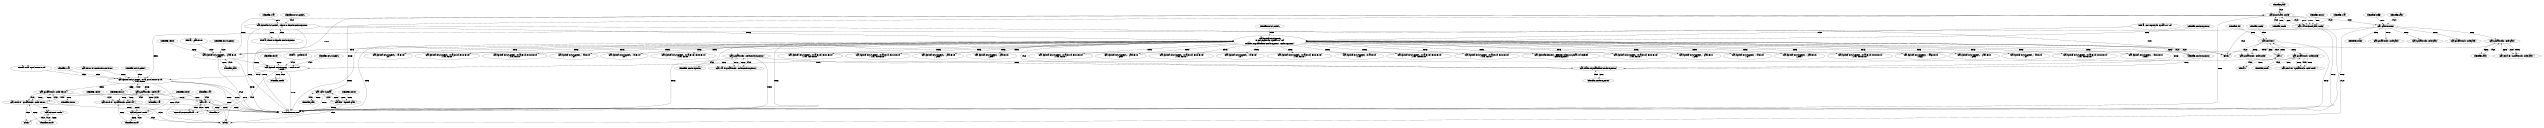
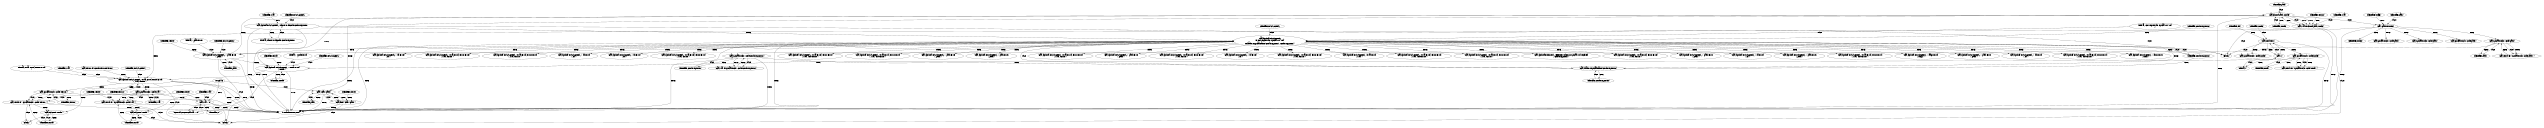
  digraph {
    n1 [label="(Call,chmod(path, mode))"]
    n2 [label="(Call,rval = chmod(path, mode))"]
-   n3 [label="(Call,(char*)syscall)"]
+   n3 [label="(Call,(char*)path)"]
    n4 [label="(Identifier,mode)"]
    n5 [label="(MethodReturn,RET)"]
    n6 [label="(Call,*path = NULL)"]
    n7 [label="(Block,)"]
    n8 [label="(Call,dprintf( D_SYSCALLS, \"\trval = %d, errno = %d\n\", rval, terrno ))"]
-   n9 [label="(Call,free( (dprintf*)path ))"]
+   n9 [label="(Call,free( (char*)path ))"]
    n10 [label="(Identifier,path)"]
    n11 [label="(Call,dprintf( D_SYSCALLS, \"  path = %s\n\", path ))"]
    n12 [label="(Call,dprintf( D_SYSCALLS, \"  mode = %d\n\", mode ))"]
    n13 [label="(Identifier,path)"]
    n14 [label="(Identifier,mode)"]
    n15 [label="(Call,dprintf(D_SYSCALLS,\n\t\t\"Got request for syscall %s (%d)\n\",\n\t\tshadow_syscall_name(condor_sysnum), condor_sysnum))"]
    n16 [label="(Call,dprintf( D_SYSCALLS, \"\trval = %d, errno = %d\n\", rval, terrno ))"]
    n17 [label="(Call,dprintf( D_SYSCALLS, \"  path = %s\n\", path ))"]
    n18 [label="(Call,dprintf( D_SYSCALLS, \"\trval = %d, errno = %d\n\", rval, terrno ))"]
    n19 [label="(Call,dprintf( D_SYSCALLS, \"  fd = %d\n\", fd ))"]
    n20 [label="(Call,dprintf( D_SYSCALLS, \"\trval = %d, errno = %d\n\", rval, terrno ))"]
    n21 [label="(Block,)"]
    n22 [label="(Call,dprintf( D_SYSCALLS, \"\trval = %d\n\", rval ))"]
    n23 [label="(Call,dprintf( D_SYSCALLS, \"\trval = %d, errno = %d\n\", rval, (int)terrno ))"]
    n24 [label="(Call,dprintf( D_SYSCALLS, \"\trval = %d, errno = %d\n\", rval, terrno ))"]
    n25 [label="(Call,dprintf(D_ALWAYS, \"ERROR: unknown syscall %d received\n\", condor_sysnum ))"]
    n26 [label="(Call,dprintf( D_SYSCALLS, \"\trval = %d, errno = %d\n\", rval, terrno ))"]
    n27 [label="(Call,dprintf( D_SYSCALLS, \"  path = %s\n\", path ))"]
    n28 [label="(Call,dprintf( D_SYSCALLS, \"  fd = %d\n\", fd ))"]
    n29 [label="(Call,dprintf( D_SYSCALLS, \"  path = %s\n\", path ))"]
    n30 [label="(Call,dprintf( D_SYSCALLS, \"\trval = %d, errno = %d\n\", rval, (int)terrno ))"]
    n31 [label="(Call,dprintf( D_SYSCALLS, \"  flags = %d\n\", flags ))"]
    n32 [label="(Call,dprintf( D_SYSCALLS, \"  path = %s\n\", path ))"]
    n33 [label="(Call,dprintf( D_SYSCALLS, \"  fd = %d\n\", fd ))"]
    n34 [label="(Call,dprintf( D_SYSCALLS, \"\trval = %d, errno = %d\n\", rval, (int)terrno ))"]
    n35 [label="(Call,dprintf( D_SYSCALLS, \"  from = %s\n\", from ))"]
    n36 [label="(Call,dprintf( D_SYSCALLS, \"  fd = %d\n\", fd ))"]
    n37 [label="(Call,dprintf( D_SYSCALLS, \"\trval = %d, errno = %d\n\", rval, terrno ))"]
    n38 [label="(Call,dprintf( D_SYSCALLS, \"\trval = %d, errno = %d\n\", rval, terrno ))"]
    n39 [label="(Call,dprintf( D_SYSCALLS, \"  fd = %d\n\", fd ))"]
    n40 [label="(Call,dprintf( D_SYSCALLS, \"  fs = %d\n\", fd ))"]
    n41 [label="(Call,dprintf( D_SYSCALLS, \"\trval = %d, errno = %d\n\", rval, terrno ))"]
    n42 [label="(Identifier,condor_sysnum)"]
    n43 [label="(Call,dprintf( D_SYSCALLS, \"\trval = %d, errno = %d\n\", rval, (int)terrno ))"]
    n44 [label="(Call,dprintf( D_SYSCALLS, \"\trval = %d, errno = %d\n\", rval, (int)terrno ))"]
    n45 [label="(Call,dprintf( D_SYSCALLS, \"  path = %s\n\", path ))"]
    n46 [label="(Call,dprintf( D_SYSCALLS, \"  path = %s\n\", path ))"]
    n47 [label="(Call,shadow_syscall_name(condor_sysnum))"]
    n48 [label="(Call,dprintf(D_SYSCALLS, \"About to decode condor_sysnum\n\"))"]
    n49 [label="(Literal,\"About to decode condor_sysnum\n\")"]
    n50 [label="(Identifier,condor_sysnum)"]
    n51 [label="(Call,syscall_sock->code(condor_sysnum))"]
    n52 [label="(Call,rval = syscall_sock->code(condor_sysnum))"]
    n53 [label="(Identifier,condor_sysnum)"]
    n54 [label="(Call,syscall_sock->code(path))"]
    n55 [label="(Identifier,path)"]
    n56 [label="(Call,result = ( syscall_sock->code(path) ))"]
    n57 [label="(Identifier,NULL)"]
    n58 [label="(Call,syscall_sock->code(path))"]
    n59 [label="(Call,syscall_sock->code(path))"]
    n60 [label="(Call,syscall_sock->code(path))"]
    n61 [label="(Call,syscall_sock->code(rval))"]
    n62 [label="(Call,syscall_sock->code( terrno ))"]
    n63 [label="(Identifier,terrno)"]
    n64 [label="(Call,syscall_sock->code(mode))"]
    n65 [label="(Identifier,mode)"]
    n66 [label="(Call,result = ( syscall_sock->code(mode) ))"]
    n67 [label="(Call,mode = -1)"]
    n68 [label="(Call,-1)"]
    n69 [label="(Call,syscall_sock->code(mode))"]
    n70 [label="(Literal,1)"]
    n71 [label="(Call,result = ( syscall_sock->code(rval) ))"]
    n72 [label="(Call,rval < 0)"]
    n73 [label="(Identifier,rval)"]
    n74 [label="(Call,result = ( syscall_sock->code( terrno ) ))"]
    n75 [label="(Identifier,terrno)"]
    n76 [label="(Call,ASSERT( result ))"]
    n77 [label="(ControlStructure,if(rval < 0))"]
    n78 [label="(Identifier,0)"]
    n79 [label="(Identifier,result)"]
    n80 [label="(Call,ASSERT( result ))"]
    n81 [label="(Block,)"]
    n82 [label="(Identifier,result)"]
    n83 [label="(Identifier,result)"]
    n84 [label="(Identifier,terrno)"]
    n85 [label="(Identifier,uid)"]
    n86 [label="(Identifier,path)"]
    n87 [label="(Call,terrno = (condor_errno_t)errno)"]
    n88 [label="(Identifier,result)"]
    n89 [label="(Identifier,D_SYSCALLS)"]
    n90 [label="(Identifier,rval)"]
    n91 [label="(Identifier,D_SYSCALLS)"]
    n92 [label="(Literal,\"  mode = %d\n\")"]
    n93 [label="(Literal,\"Got request for syscall %s (%d)\n\")"]
    n94 [label="(Identifier,D_SYSCALLS)"]
    n95 [label="(Literal,\"\trval = %d, errno = %d\n\")"]
    n96 [label="(Literal,\"  path = %s\n\")"]
    n97 [label="(Identifier,result)"]
    n98 [label="(Identifier,result)"]
    n99 [label="(Identifier,condor_sysnum)"]
    n100 [label="(Identifier,D_SYSCALLS)"]
    n101 [label="(Identifier,mode)"]
    n102 [label="(Identifier,D_SYSCALLS)"]
    n103 [label="(Identifier,path)"]
    n104 [label="(Identifier,buffer)"]
    n105 [label="(Identifier,result)"]
    n106 [label="(Identifier,rval)"]
    n107 [label="(Identifier,rval)"]
    n108 [label="(Identifier,rval)"]
+   1002346
    n1 -> n2 [label="AST: "]
    n1 -> n2 [label="DDG: "]
    n1 -> n2 [label="DDG: "]
    n1 -> n3 [label="DDG: "]
    n1 -> n4 [label="CFG: "]
    n1 -> n5 [label="DDG: "]
    n1 -> n6 [label="AST: "]
    n2 -> n1 [label="CFG: "]
    n2 -> n5 [label="DDG: "]
    n2 -> n7 [label="AST: "]
    n2 -> n8 [label="DDG: "]
    n3 -> n5 [label="DDG: "]
    n3 -> n9 [label="AST: "]
    n3 -> n9 [label="DDG: "]
    n3 -> n10 [label="CFG: "]
    n4 -> n1 [label="AST: "]
    n6 -> n5 [label="DDG: "]
    n6 -> n21 [label="AST: "]
    n6 -> n54 [label="DDG: "]
    n6 -> n57 [label="CFG: "]
    n6 -> n58 [label="DDG: "]
    n6 -> n59 [label="DDG: "]
    n6 -> n60 [label="DDG: "]
    n8 -> n5 [label="DDG: "]
    n8 -> n5 [label="DDG: "]
    n8 -> n5 [label="DDG: "]
    n8 -> n7 [label="AST: "]
    n8 -> n61 [label="DDG: "]
    n8 -> n62 [label="DDG: "]
    n8 -> n63 [label="CFG: "]
    n9 -> n3 [label="CFG: "]
    n9 -> n5 [label="DDG: "]
    n9 -> n7 [label="AST: "]
    n10 -> n3 [label="AST: "]
    n11 -> n1 [label="DDG: "]
    n11 -> n5 [label="DDG: "]
    n11 -> n7 [label="AST: "]
    n11 -> n12 [label="DDG: "]
    n11 -> n13 [label="CFG: "]
    n12 -> n1 [label="DDG: "]
    n12 -> n5 [label="DDG: "]
    n12 -> n7 [label="AST: "]
    n12 -> n8 [label="DDG: "]
    n12 -> n14 [label="CFG: "]
    n13 -> n11 [label="AST: "]
    n14 -> n12 [label="AST: "]
    n15 -> n5 [label="DDG: "]
    n15 -> n5 [label="DDG: "]
    n15 -> n5 [label="DDG: "]
    n15 -> n5 [label="DDG: "]
    n15 -> n11 [label="DDG: "]
    n15 -> n16 [label="DDG: "]
    n15 -> n17 [label="DDG: "]
    n15 -> n18 [label="DDG: "]
    n15 -> n19 [label="DDG: "]
    n15 -> n20 [label="DDG: "]
    n15 -> n21 [label="AST: "]
    n15 -> n22 [label="DDG: "]
    n15 -> n23 [label="DDG: "]
    n15 -> n24 [label="DDG: "]
    n15 -> n25 [label="DDG: "]
    n15 -> n26 [label="DDG: "]
    n15 -> n27 [label="DDG: "]
    n15 -> n28 [label="DDG: "]
    n15 -> n29 [label="DDG: "]
    n15 -> n30 [label="DDG: "]
    n15 -> n31 [label="DDG: "]
    n15 -> n32 [label="DDG: "]
    n15 -> n33 [label="DDG: "]
    n15 -> n34 [label="DDG: "]
    n15 -> n35 [label="DDG: "]
    n15 -> n36 [label="DDG: "]
    n15 -> n37 [label="DDG: "]
    n15 -> n38 [label="DDG: "]
    n15 -> n39 [label="DDG: "]
    n15 -> n40 [label="DDG: "]
    n15 -> n41 [label="DDG: "]
    n15 -> n42 [label="CFG: "]
    n15 -> n43 [label="DDG: "]
    n15 -> n44 [label="DDG: "]
    n15 -> n45 [label="DDG: "]
    n15 -> n46 [label="DDG: "]
    n42 -> n15 [label="AST: "]
    n42 -> n47 [label="CFG: "]
    n47 -> n15 [label="AST: "]
    n47 -> n15 [label="DDG: "]
    n47 -> n50 [label="CFG: "]
    n48 -> n5 [label="DDG: "]
    n48 -> n5 [label="DDG: "]
    n48 -> n15 [label="DDG: "]
    n48 -> n21 [label="AST: "]
    n48 -> n49 [label="CFG: "]
    n49 -> n48 [label="AST: "]
    n50 -> n47 [label="AST: "]
    n51 -> n5 [label="DDG: "]
    n51 -> n47 [label="DDG: "]
    n51 -> n52 [label="AST: "]
    n51 -> n52 [label="DDG: "]
    n51 -> n53 [label="CFG: "]
    n52 -> n51 [label="CFG: "]
    n53 -> n51 [label="AST: "]
    n54 -> n11 [label="DDG: "]
    n54 -> n55 [label="CFG: "]
    n54 -> n56 [label="AST: "]
    n54 -> n56 [label="DDG: "]
    n55 -> n54 [label="AST: "]
    n56 -> n54 [label="CFG: "]
    n61 -> n71 [label="AST: "]
    n61 -> n71 [label="DDG: "]
    n61 -> n72 [label="DDG: "]
    n61 -> n73 [label="CFG: "]
    n62 -> n5 [label="DDG: "]
    n62 -> n74 [label="AST: "]
    n62 -> n74 [label="DDG: "]
    n62 -> n75 [label="CFG: "]
    n63 -> n8 [label="AST: "]
    n64 -> n12 [label="DDG: "]
    n64 -> n65 [label="CFG: "]
    n64 -> n66 [label="AST: "]
    n64 -> n66 [label="DDG: "]
    n65 -> n64 [label="AST: "]
    n66 -> n64 [label="CFG: "]
    n67 -> n5 [label="DDG: "]
    n67 -> n21 [label="AST: "]
    n67 -> n64 [label="DDG: "]
    n67 -> n68 [label="CFG: "]
    n67 -> n69 [label="DDG: "]
    n68 -> n67 [label="AST: "]
    n68 -> n67 [label="DDG: "]
    n68 -> n70 [label="CFG: "]
    n70 -> n68 [label="AST: "]
    n71 -> n5 [label="DDG: "]
    n71 -> n7 [label="AST: "]
    n71 -> n61 [label="CFG: "]
    n71 -> n76 [label="DDG: "]
    n72 -> n5 [label="DDG: "]
    n72 -> n5 [label="DDG: "]
    n72 -> n77 [label="AST: "]
    n72 -> n78 [label="CFG: "]
    n73 -> n61 [label="AST: "]
    n74 -> n5 [label="DDG: "]
    n74 -> n62 [label="CFG: "]
    n74 -> n80 [label="DDG: "]
    n74 -> n81 [label="AST: "]
    n75 -> n62 [label="AST: "]
    n76 -> n7 [label="AST: "]
    n76 -> n79 [label="CFG: "]
    n78 -> n72 [label="AST: "]
    n79 -> n71 [label="CFG: "]
    n79 -> n76 [label="AST: "]
    n80 -> n81 [label="AST: "]
    n80 -> n82 [label="CFG: "]
    n82 -> n74 [label="CFG: "]
    n82 -> n80 [label="AST: "]
    n83 -> n12 [label="CFG: "]
    n84 -> n2 [label="CFG: "]
    n85 -> n67 [label="CFG: "]
    n86 -> n6 [label="AST: "]
    n87 -> n8 [label="DDG: "]
    n88 -> n71 [label="AST: "]
    n89 -> n15 [label="AST: "]
    n90 -> n48 [label="CFG: "]
    n91 -> n8 [label="AST: "]
    n92 -> n12 [label="AST: "]
    n93 -> n15 [label="AST: "]
    n94 -> n48 [label="AST: "]
    n95 -> n8 [label="AST: "]
    n96 -> n11 [label="AST: "]
    n97 -> n72 [label="CFG: "]
    n97 -> n74 [label="AST: "]
    n98 -> n9 [label="CFG: "]
    n99 -> n15 [label="CFG: "]
    n100 -> n12 [label="AST: "]
    n101 -> n67 [label="AST: "]
    n102 -> n11 [label="AST: "]
    n103 -> n1 [label="AST: "]
    n104 -> n6 [label="CFG: "]
    n105 -> n11 [label="CFG: "]
    n106 -> n72 [label="AST: "]
    n106 -> n76 [label="CFG: "]
    n107 -> n8 [label="AST: "]
    n108 -> n2 [label="AST: "]
+   1002346 -> n3 [label="AST: "]
+   1002346 -> n72 [label="CFG: "]
+   1002346 -> n80 [label="CFG: "]
  }
